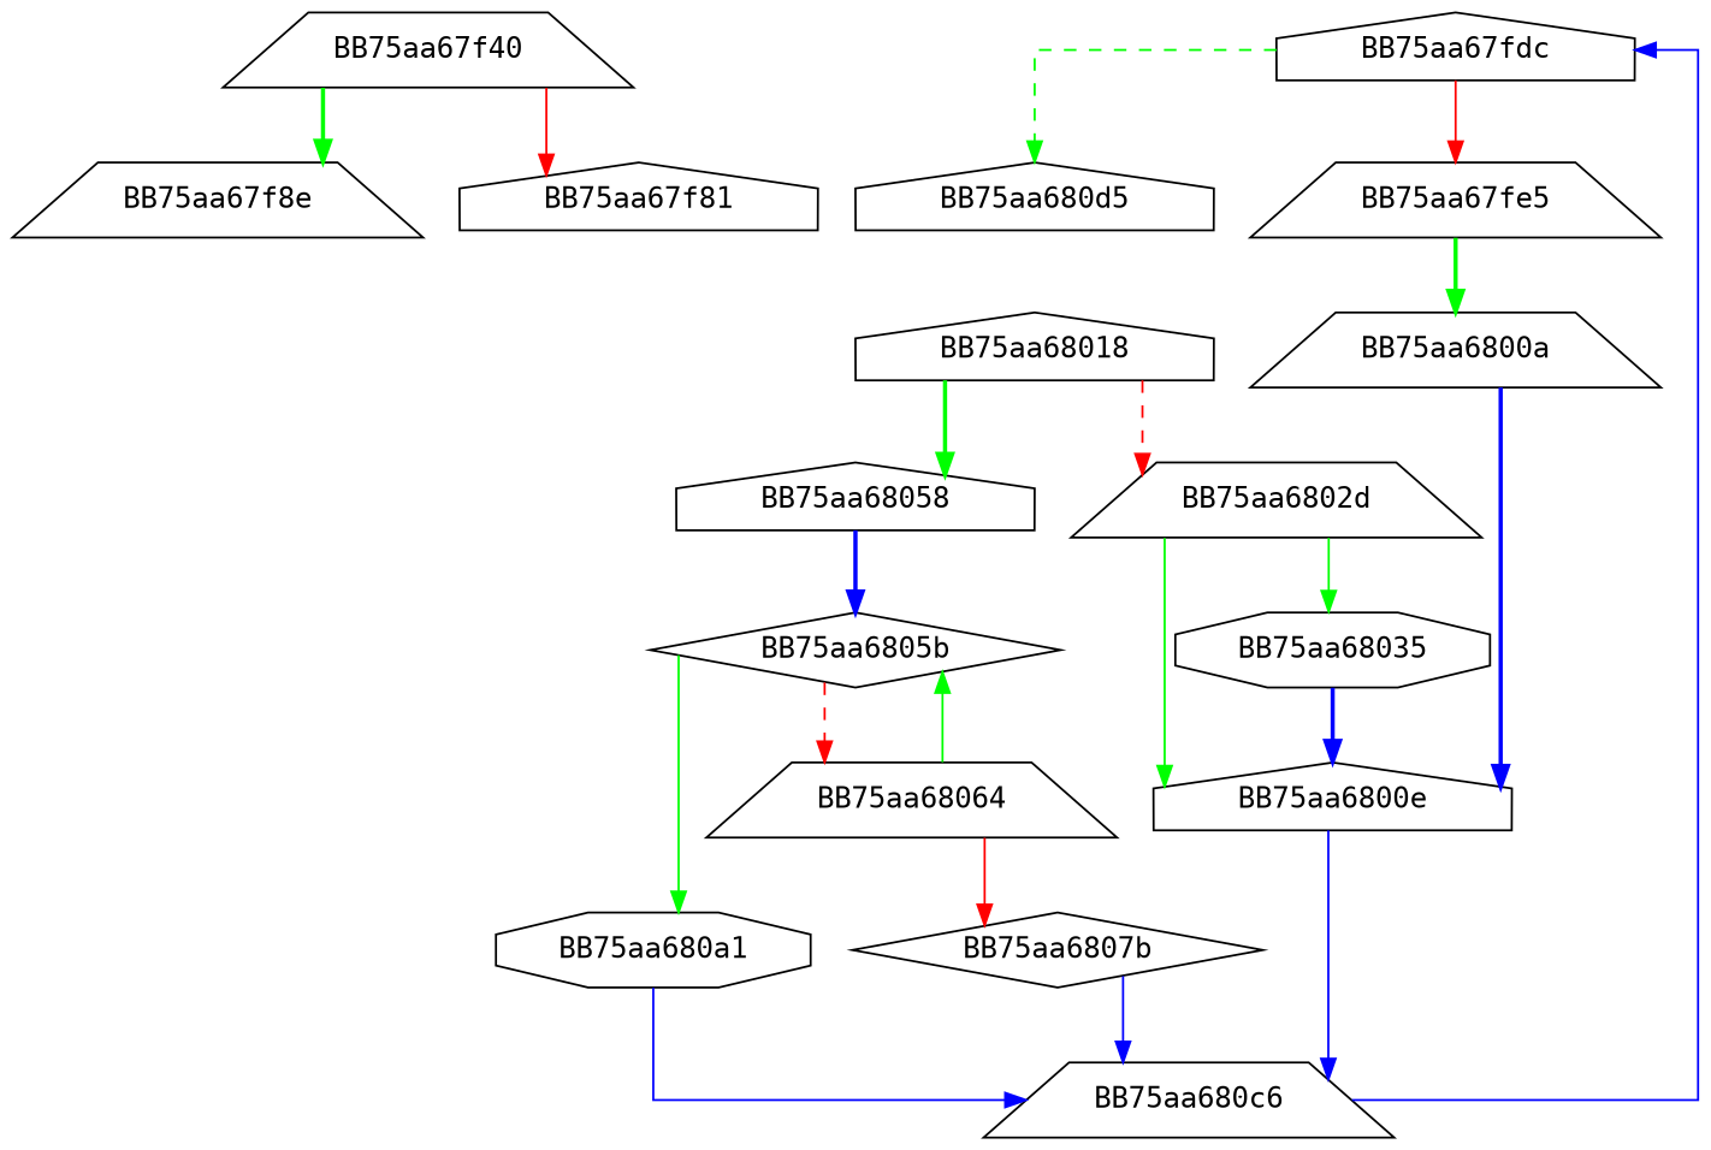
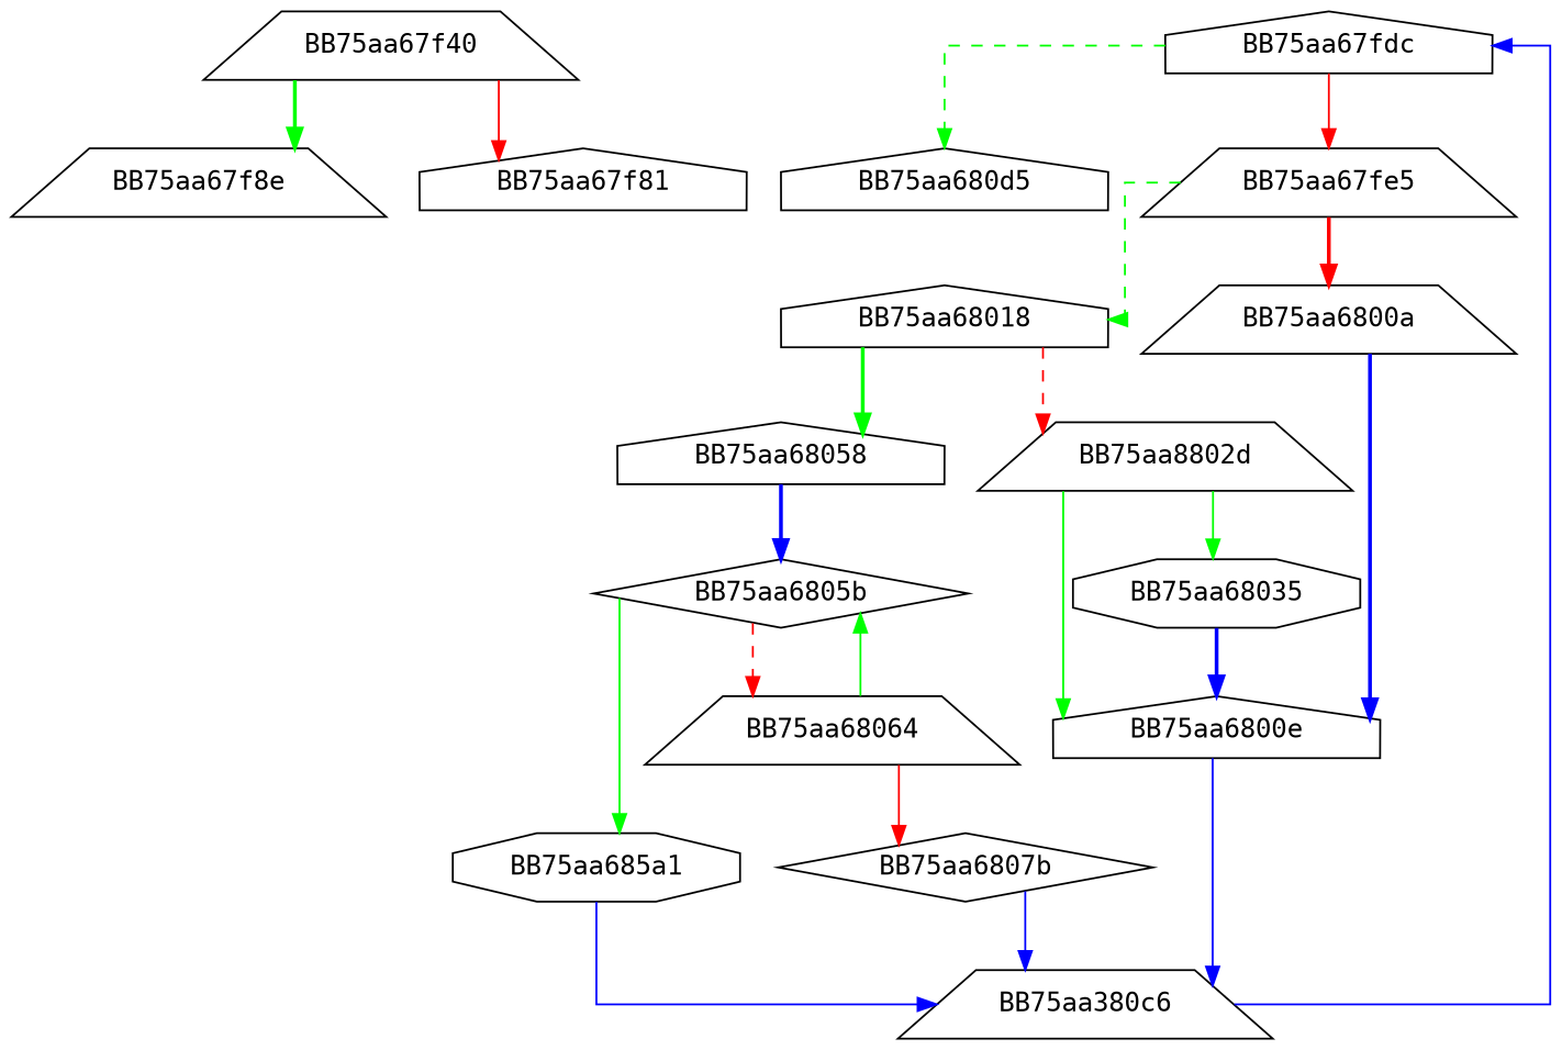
  digraph {
    fontname="DejaVu Sans Mono"
    splines=ortho
    node [fontname="DejaVu Sans Mono" shape=trapezium]
    edge [color=green fontname="DejaVu Sans Mono" style=solid]
    BB75aa67f40
    BB75aa67f8e
    BB75aa67f81 [shape=house]
    BB75aa67fdc [shape=house]
    BB75aa680d5 [shape=house]
    BB75aa67fe5
    BB75aa68018 [shape=house]
    BB75aa6800a
    BB75aa68058 [shape=house]
-   BB75aa6802d
+   BB75aa6802d [label=BB75aa8802d]
    BB75aa6800e [shape=house]
    BB75aa6805b [shape=diamond]
    BB75aa68035 [shape=octagon]
-   BB75aa680c6
-   BB75aa680a1 [shape=octagon]
+   BB75aa680c6 [label=BB75aa380c6]
+   BB75aa680a1 [shape=octagon label=BB75aa685a1]
    BB75aa68064
    BB75aa6807b [shape=diamond]
    BB75aa67f40 -> BB75aa67f8e [style=bold]
    BB75aa67f40 -> BB75aa67f81 [color=red]
    BB75aa67fdc -> BB75aa680d5 [style=dashed]
    BB75aa67fdc -> BB75aa67fe5 [color=red]
-   BB75aa67fe5 -> BB75aa6800a [style=bold]
+   BB75aa67fe5 -> BB75aa68018 [style=dashed]
+   BB75aa67fe5 -> BB75aa6800a [color=red style=bold]
    BB75aa68018 -> BB75aa68058 [style=bold]
    BB75aa68018 -> BB75aa6802d [color=red style=dashed]
    BB75aa6800a -> BB75aa6800e [color=blue style=bold]
    BB75aa68058 -> BB75aa6805b [color=blue style=bold]
    BB75aa6802d -> BB75aa6800e
    BB75aa6802d -> BB75aa68035
    BB75aa6800e -> BB75aa680c6 [color=blue]
    BB75aa6805b -> BB75aa680a1
    BB75aa6805b -> BB75aa68064 [color=red style=dashed]
    BB75aa68035 -> BB75aa6800e [color=blue style=bold]
    BB75aa680c6 -> BB75aa67fdc [color=blue]
    BB75aa680a1 -> BB75aa680c6 [color=blue]
    BB75aa68064 -> BB75aa6805b
    BB75aa68064 -> BB75aa6807b [color=red]
    BB75aa6807b -> BB75aa680c6 [color=blue]
  }
